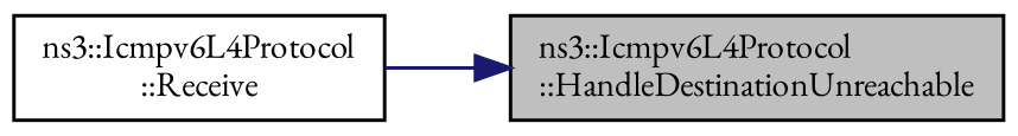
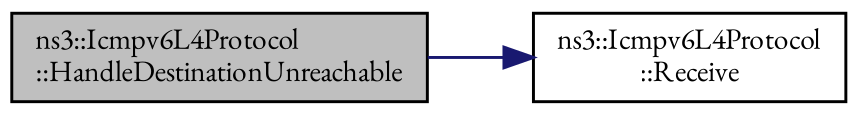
  digraph {
    rankdir=RL
    fontname="EB Garamond"
    node [color=black fontname="EB Garamond" fontsize=10 shape=record style=filled]
    n1 [fillcolor=grey75 fontcolor=black height=0.2 label="ns3::Icmpv6L4Protocol\l::HandleDestinationUnreachable" width=0.4]
    n2 [fillcolor=white height=0.2 label="ns3::Icmpv6L4Protocol\l::Receive" width=0.4]
-   n1 -> n2 [color=midnightblue dir=back fontname="EB Garamond" fontsize=10 labelfontname=Helvetica labelfontsize=10 style=solid]
+   n2 -> n1 [color=midnightblue dir=back fontname="EB Garamond" fontsize=10 labelfontname=Helvetica labelfontsize=10 style=solid]
  }
